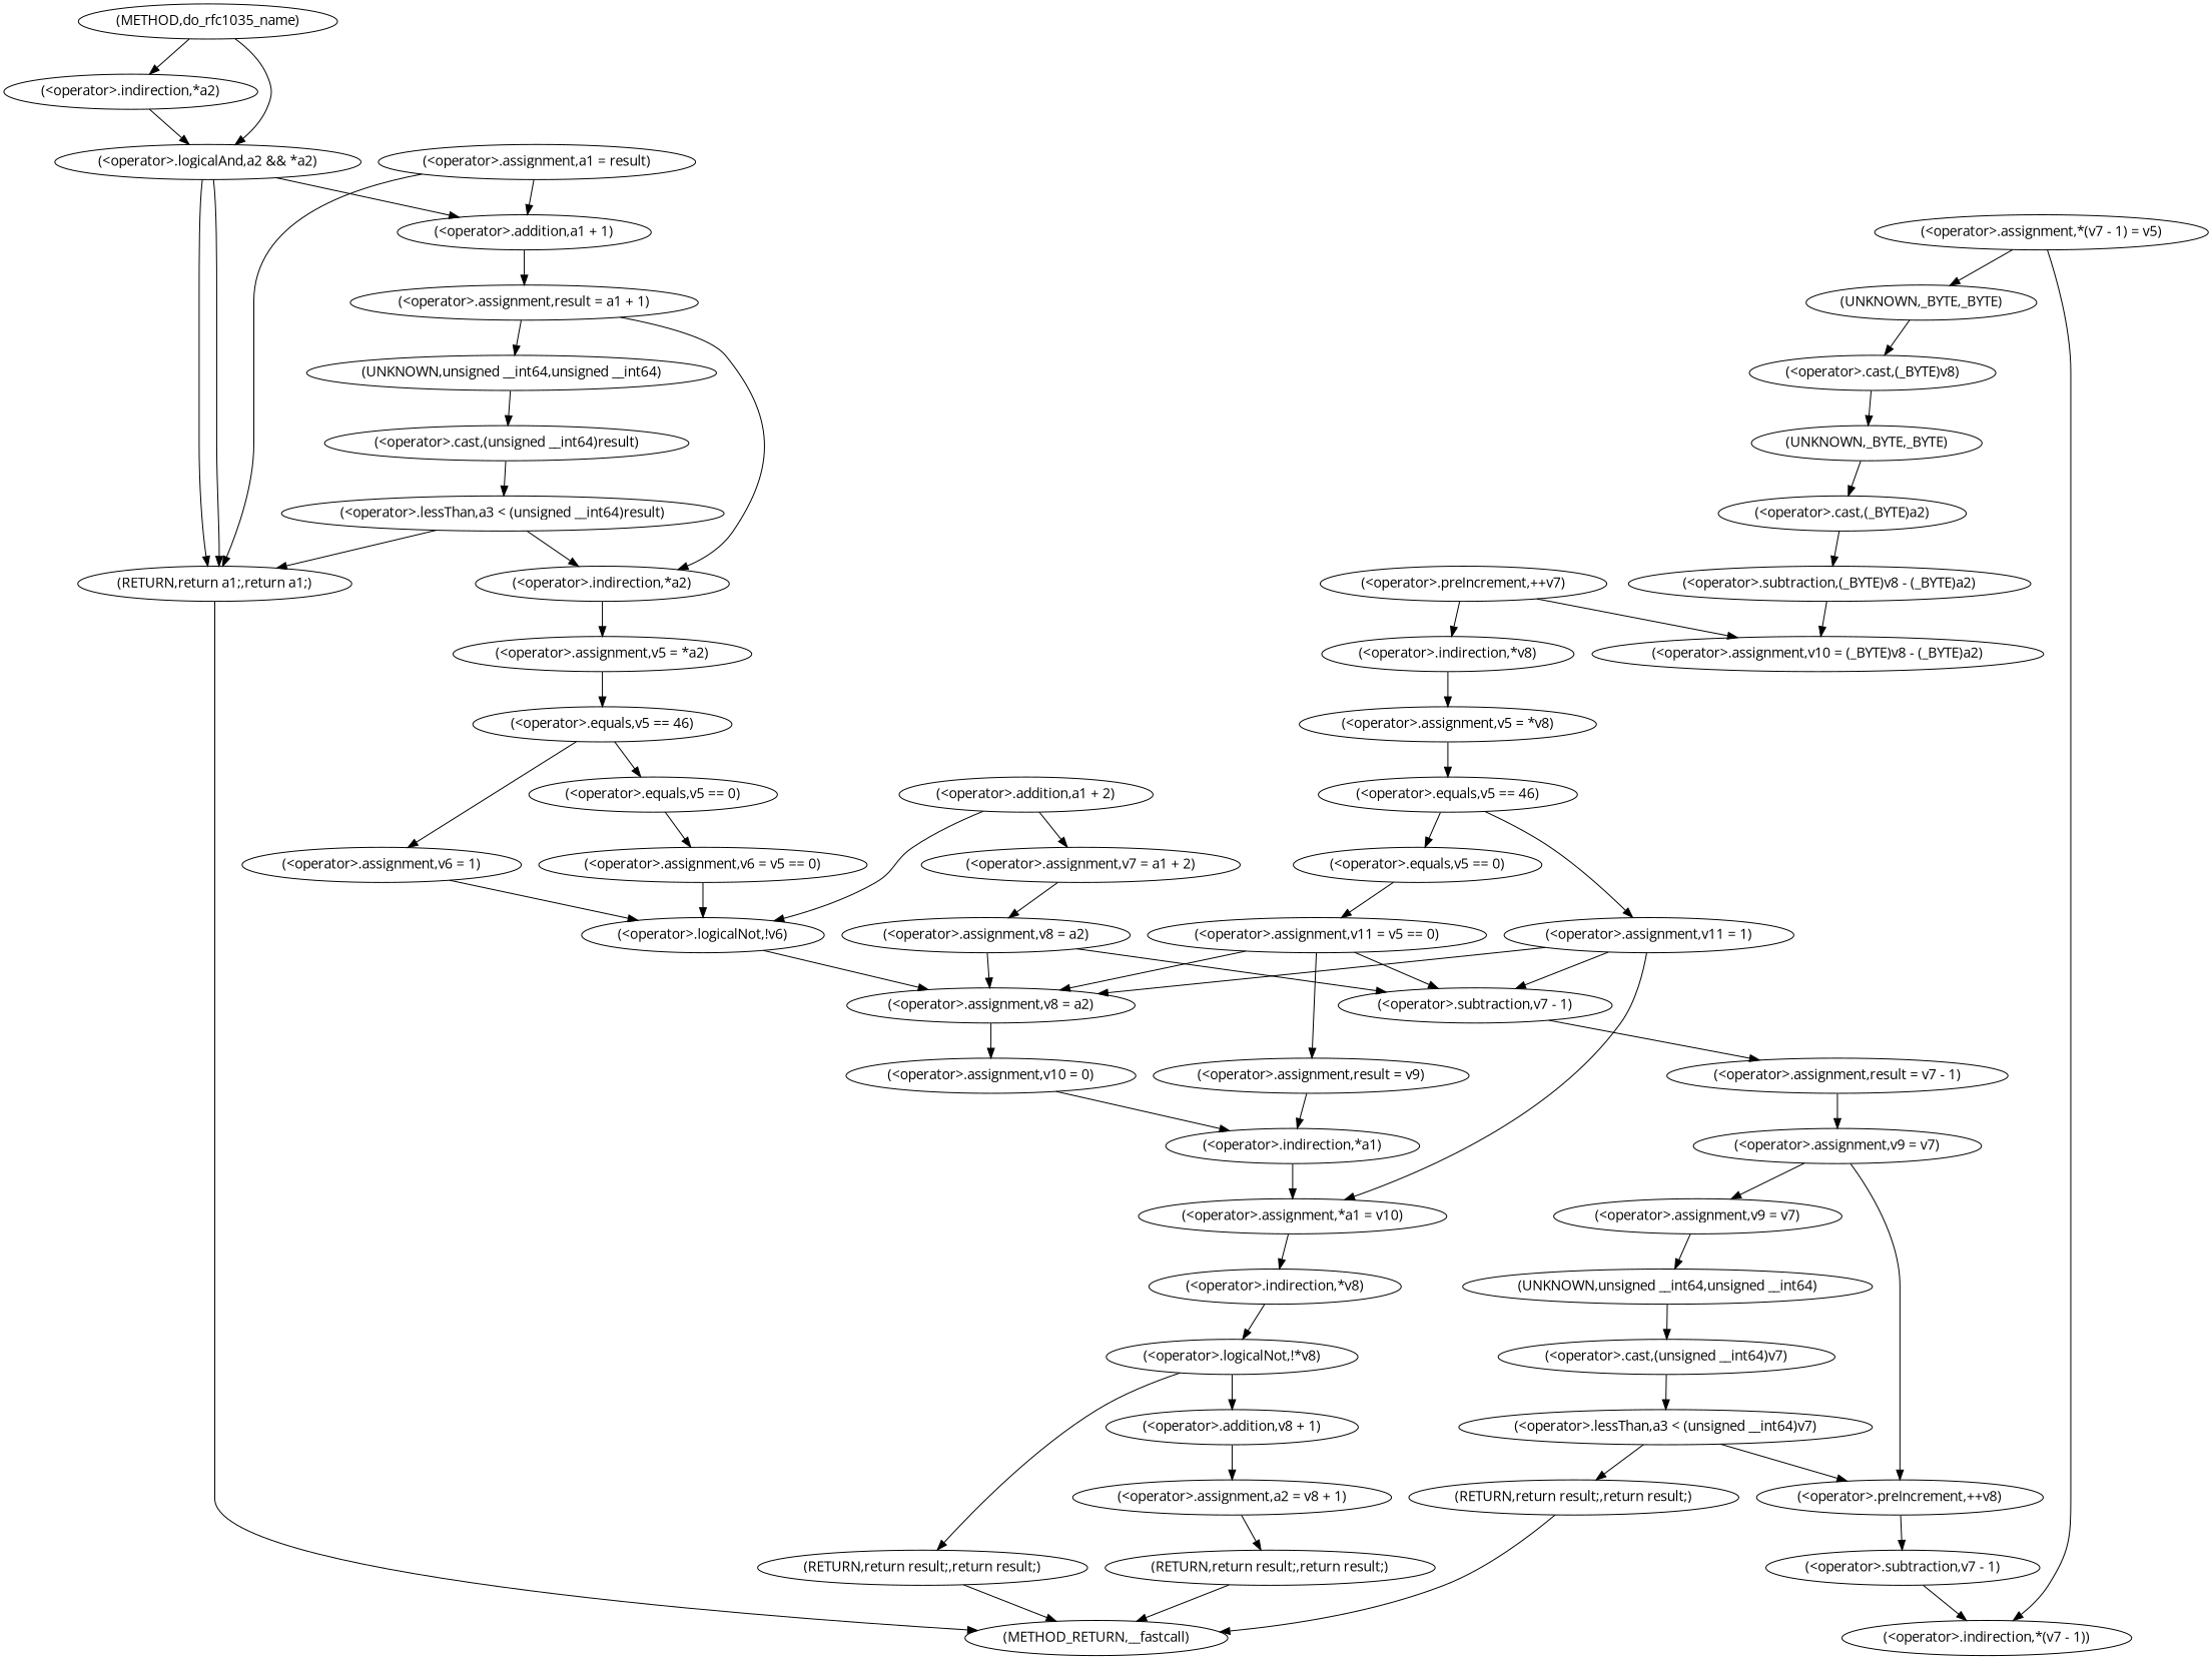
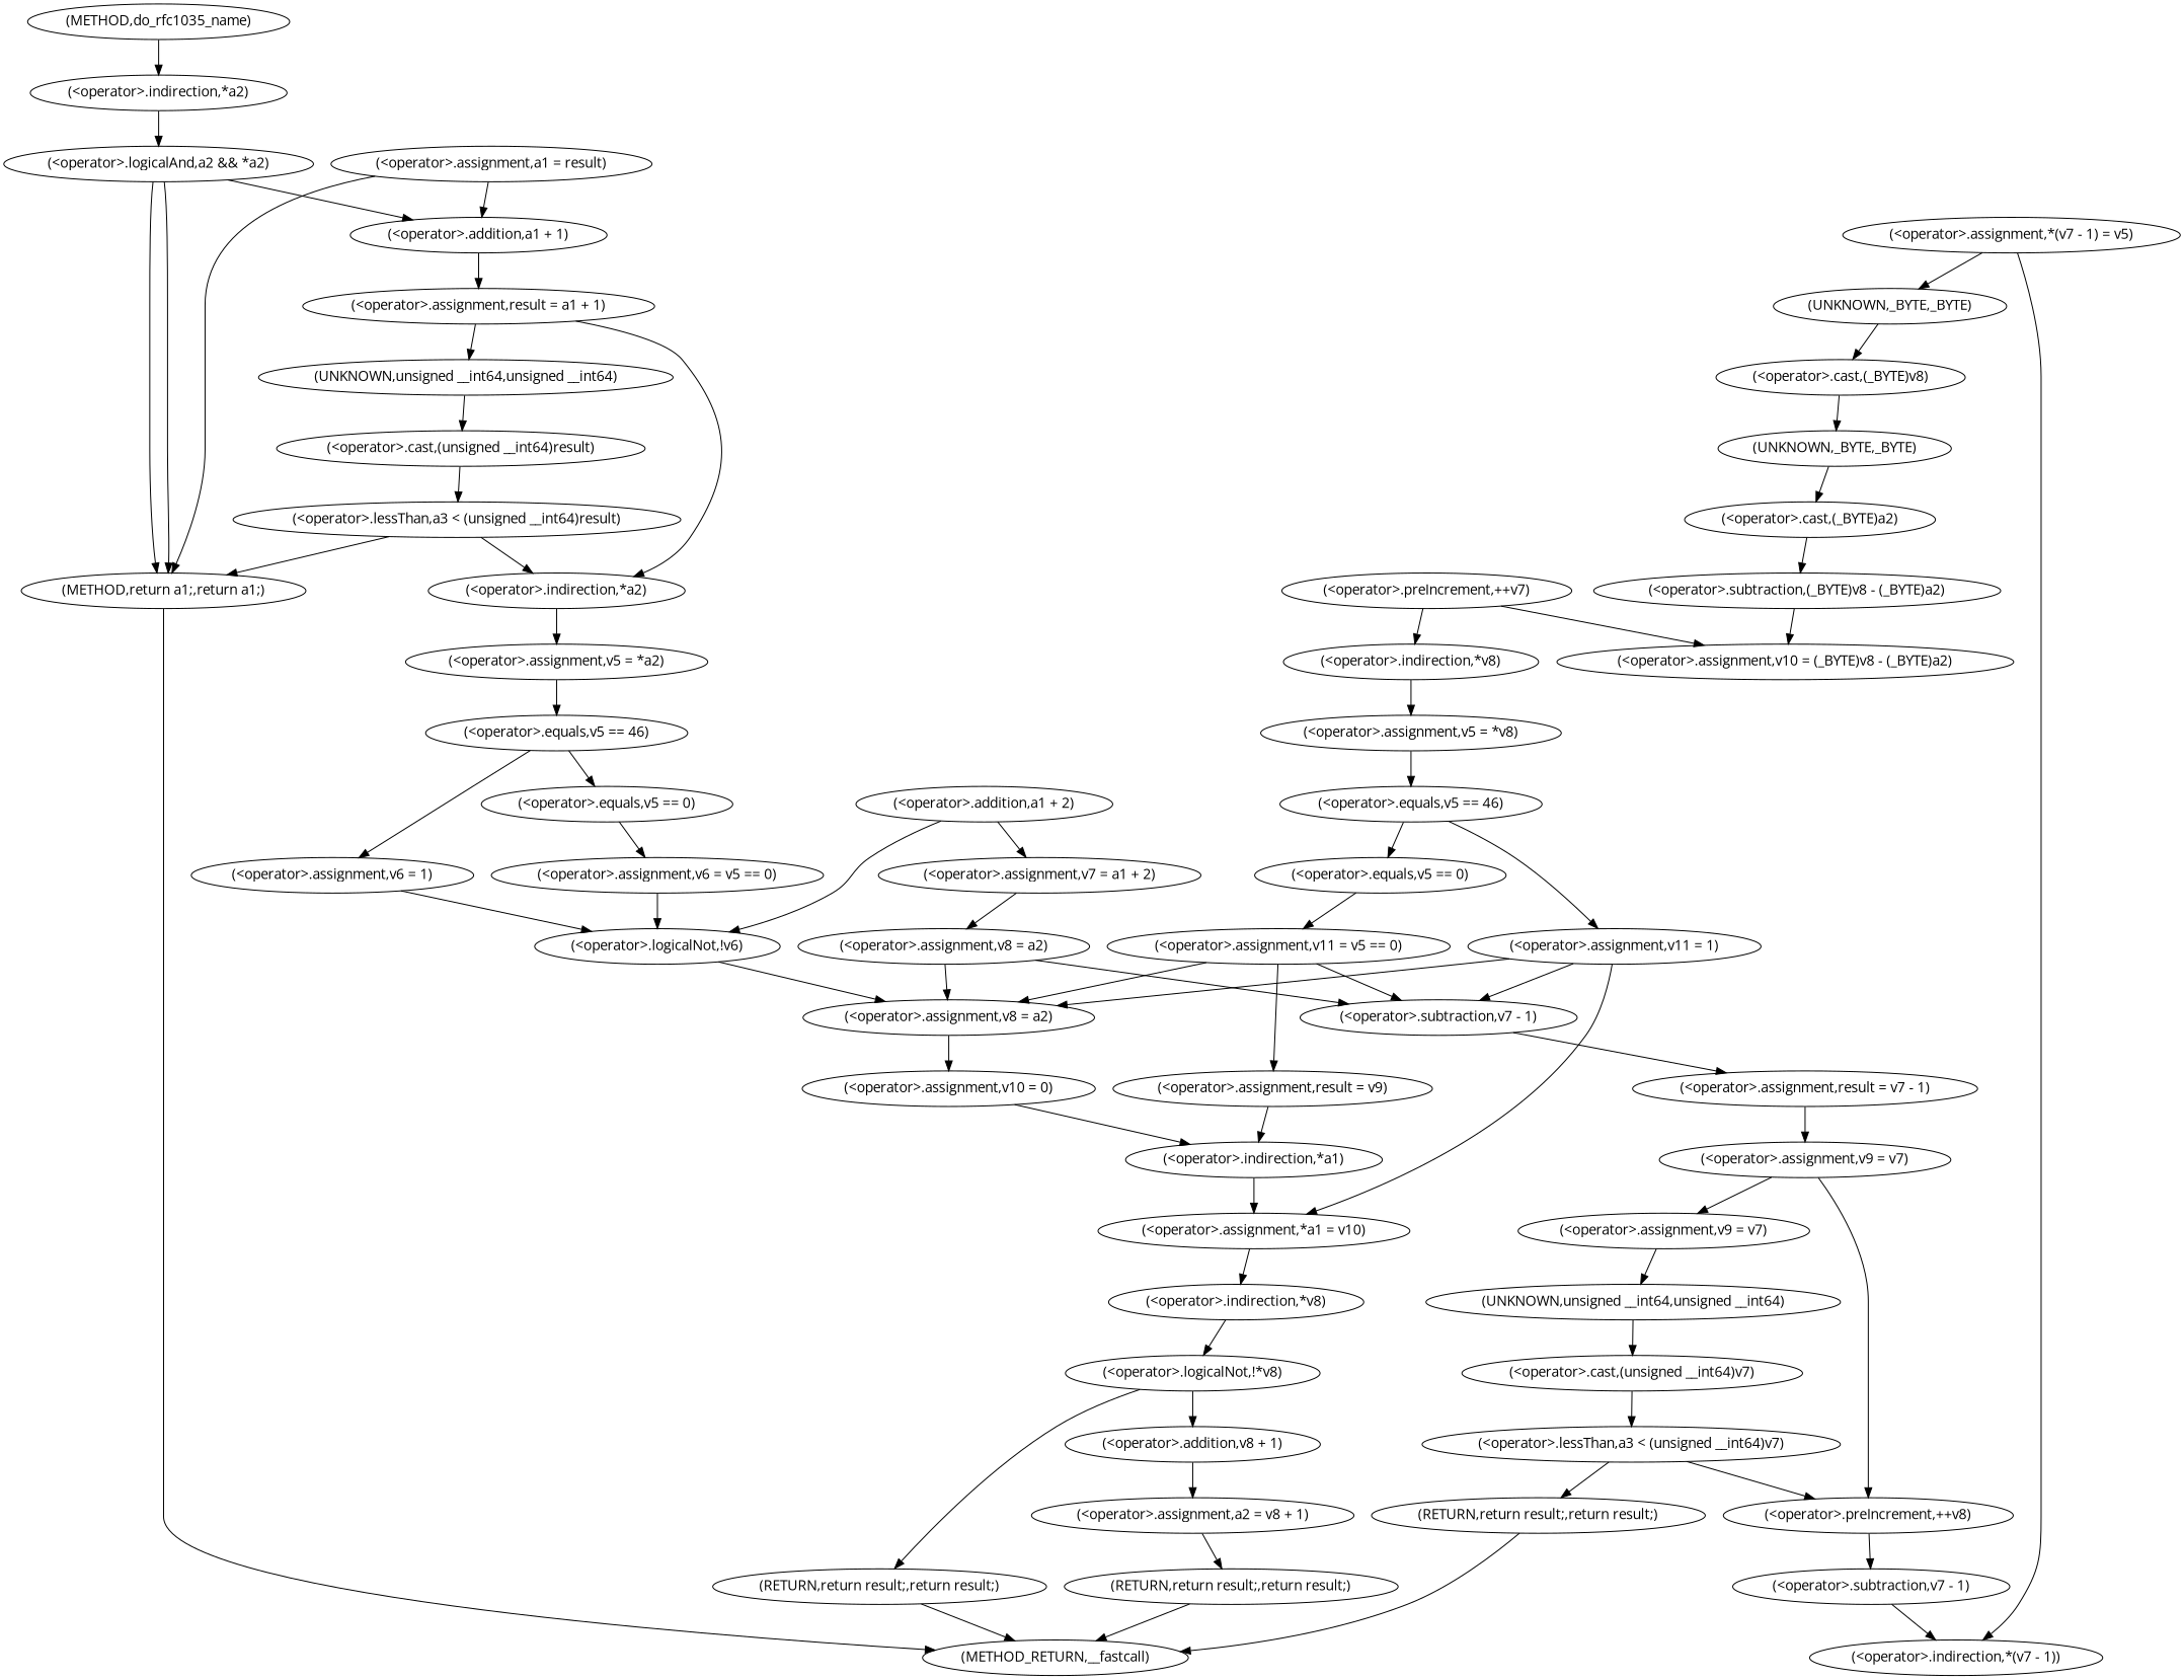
  digraph {
    fontname="Open Sans"
    node [fontname="Open Sans"]
    edge [fontname="Open Sans"]
    n1 [label="(<operator>.logicalAnd,a2 && *a2)"]
    n2 [label="(<operator>.addition,a1 + 1)"]
-   n3 [label="(RETURN,return a1;,return a1;)"]
+   n3 [label="(METHOD,return a1;,return a1;)"]
    n4 [label="(<operator>.assignment,result = a1 + 1)"]
    n5 [label="(METHOD_RETURN,__fastcall)"]
    n6 [label="(<operator>.indirection,*a2)"]
    n7 [label="(UNKNOWN,unsigned __int64,unsigned __int64)"]
    n8 [label="(<operator>.indirection,*a2)"]
    n9 [label="(<operator>.cast,(unsigned __int64)result)"]
    n10 [label="(<operator>.assignment,v5 = *a2)"]
    n11 [label="(<operator>.lessThan,a3 < (unsigned __int64)result)"]
    n12 [label="(<operator>.equals,v5 == 46)"]
    n13 [label="(<operator>.assignment,v6 = 1)"]
    n14 [label="(<operator>.equals,v5 == 0)"]
    n15 [label="(<operator>.logicalNot,!v6)"]
    n16 [label="(<operator>.assignment,v6 = v5 == 0)"]
    n17 [label="(<operator>.assignment,v8 = a2)"]
    n18 [label="(<operator>.addition,a1 + 2)"]
    n19 [label="(<operator>.assignment,v7 = a1 + 2)"]
    n20 [label="(<operator>.assignment,v10 = 0)"]
    n21 [label="(<operator>.assignment,v8 = a2)"]
    n22 [label="(<operator>.subtraction,v7 - 1)"]
    n23 [label="(<operator>.assignment,result = v7 - 1)"]
    n24 [label="(<operator>.assignment,v9 = v7)"]
    n25 [label="(<operator>.assignment,v9 = v7)"]
    n26 [label="(<operator>.preIncrement,++v8)"]
    n27 [label="(UNKNOWN,unsigned __int64,unsigned __int64)"]
    n28 [label="(<operator>.subtraction,v7 - 1)"]
    n29 [label="(<operator>.cast,(unsigned __int64)v7)"]
    n30 [label="(<operator>.lessThan,a3 < (unsigned __int64)v7)"]
    n31 [label="(RETURN,return result;,return result;)"]
    n32 [label="(<operator>.indirection,*(v7 - 1))"]
    n33 [label="(<operator>.assignment,*(v7 - 1) = v5)"]
    n34 [label="(UNKNOWN,_BYTE,_BYTE)"]
    n35 [label="(<operator>.cast,(_BYTE)v8)"]
    n36 [label="(<operator>.assignment,v10 = (_BYTE)v8 - (_BYTE)a2)"]
    n37 [label="(<operator>.preIncrement,++v7)"]
    n38 [label="(<operator>.indirection,*v8)"]
    n39 [label="(<operator>.subtraction,(_BYTE)v8 - (_BYTE)a2)"]
    n40 [label="(UNKNOWN,_BYTE,_BYTE)"]
    n41 [label="(<operator>.cast,(_BYTE)a2)"]
    n42 [label="(<operator>.assignment,v5 = *v8)"]
    n43 [label="(<operator>.equals,v5 == 46)"]
    n44 [label="(<operator>.assignment,v11 = 1)"]
    n45 [label="(<operator>.equals,v5 == 0)"]
    n46 [label="(<operator>.assignment,*a1 = v10)"]
    n47 [label="(<operator>.assignment,v11 = v5 == 0)"]
    n48 [label="(<operator>.assignment,result = v9)"]
    n49 [label="(<operator>.indirection,*a1)"]
    n50 [label="(<operator>.indirection,*v8)"]
    n51 [label="(<operator>.logicalNot,!*v8)"]
    n52 [label="(RETURN,return result;,return result;)"]
    n53 [label="(<operator>.addition,v8 + 1)"]
    n54 [label="(<operator>.assignment,a2 = v8 + 1)"]
    n55 [label="(RETURN,return result;,return result;)"]
    n56 [label="(<operator>.assignment,a1 = result)"]
    n57 [label="(METHOD,do_rfc1035_name)"]
    n1 -> n2
    n1 -> n3
    n1 -> n3
    n2 -> n4
    n3 -> n5
    n4 -> n7
    n4 -> n8
    n6 -> n1
    n7 -> n9
    n8 -> n10
    n9 -> n11
    n10 -> n12
    n11 -> n3
    n11 -> n8
    n12 -> n13
    n12 -> n14
    n13 -> n15
    n14 -> n16
    n15 -> n17
    n16 -> n15
    n17 -> n20
    n18 -> n15
    n18 -> n19
    n19 -> n21
    n20 -> n49
    n21 -> n17
    n21 -> n22
    n22 -> n23
    n23 -> n24
    n24 -> n25
    n24 -> n26
    n25 -> n27
    n26 -> n28
    n27 -> n29
    n28 -> n32
    n29 -> n30
    n30 -> n26
    n30 -> n31
    n31 -> n5
    n33 -> n32
    n33 -> n34
    n34 -> n35
    n35 -> n40
    n37 -> n36
    n37 -> n38
    n38 -> n42
    n39 -> n36
    n40 -> n41
    n41 -> n39
    n42 -> n43
    n43 -> n44
    n43 -> n45
    n44 -> n17
    n44 -> n22
    n44 -> n46
    n45 -> n47
    n46 -> n50
    n47 -> n17
    n47 -> n22
    n47 -> n48
    n48 -> n49
    n49 -> n46
    n50 -> n51
    n51 -> n52
    n51 -> n53
    n52 -> n5
    n53 -> n54
    n54 -> n55
    n55 -> n5
    n56 -> n2
    n56 -> n3
-   n57 -> n1
    n57 -> n6
  }
